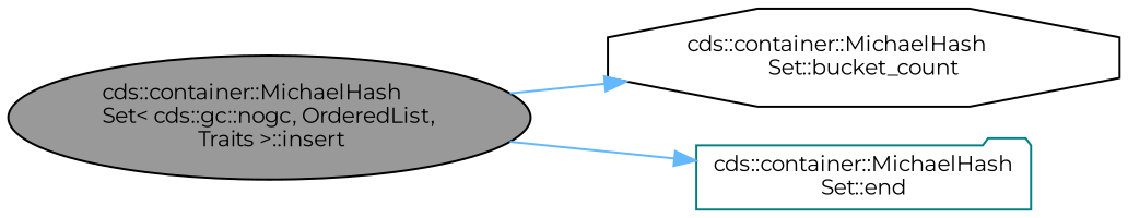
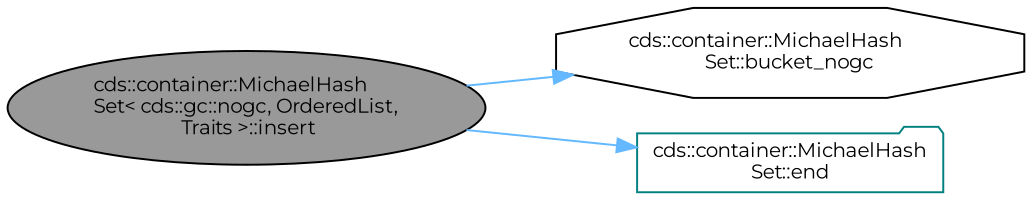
  digraph {
    rankdir=LR
    fontname=Montserrat
    node [color=black fillcolor=white fontname=Montserrat fontsize=10 style=filled]
    edge [color=steelblue1 fontname=Montserrat fontsize=10 labelfontname=Helvetica labelfontsize=10 style=solid]
    n1 [fillcolor=grey60 fontcolor=black height=0.2 label="cds::container::MichaelHash\lSet\< cds::gc::nogc, OrderedList,\l Traits \>::insert" shape=ellipse width=0.4]
-   n2 [height=0.2 label="cds::container::MichaelHash\lSet::bucket_count" shape=octagon width=0.4]
+   n2 [height=0.2 label="cds::container::MichaelHash\lSet::bucket_nogc" shape=octagon width=0.4]
    n3 [color=teal height=0.2 label="cds::container::MichaelHash\lSet::end" shape=folder width=0.4]
    n1 -> n2
    n1 -> n3
  }
